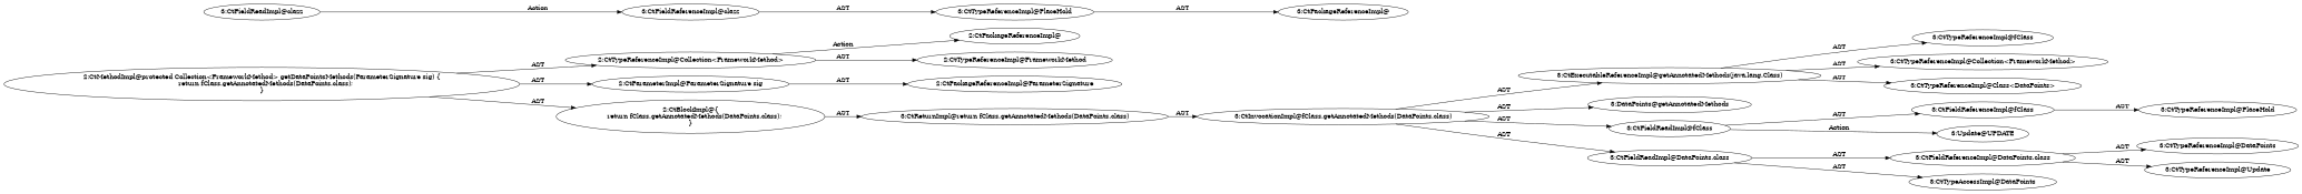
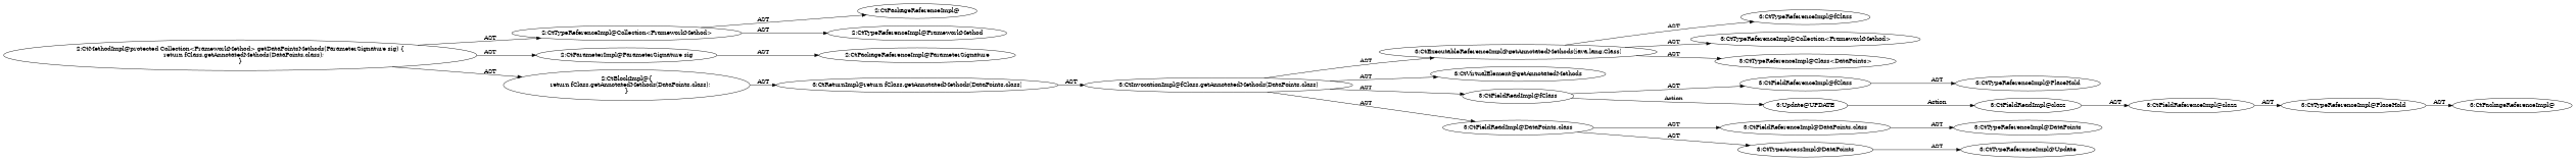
  digraph {
    rankdir=LR
    node [shape=ellipse]
    n1 [label="2:CtTypeReferenceImpl@Collection<FrameworkMethod>"]
    n2 [label="2:CtPackageReferenceImpl@"]
    n3 [label="2:CtTypeReferenceImpl@FrameworkMethod"]
    n4 [label="2:CtParameterImpl@ParameterSignature sig"]
    n5 [label="2:CtPackageReferenceImpl@ParameterSignature"]
    n6 [label="3:CtExecutableReferenceImpl@getAnnotatedMethods(java.lang.Class)"]
    n7 [label="3:CtTypeReferenceImpl@fClass"]
    n8 [label="3:CtTypeReferenceImpl@Collection<FrameworkMethod>"]
    n9 [label="3:CtTypeReferenceImpl@Class<DataPoints>"]
-   n10 [label="3:DataPoints@getAnnotatedMethods"]
+   n10 [label="3:CtVirtualElement@getAnnotatedMethods"]
    n11 [label="3:CtFieldReferenceImpl@fClass"]
    n12 [label="3:CtTypeReferenceImpl@PlaceHold"]
    n13 [label="3:CtFieldReadImpl@fClass"]
    n14 [label="3:Update@UPDATE"]
    n15 [label="3:CtFieldReadImpl@clazz"]
    n16 [label="3:CtFieldReferenceImpl@DataPoints.class"]
    n17 [label="3:CtTypeReferenceImpl@DataPoints"]
    n18 [label="3:CtTypeReferenceImpl@Update"]
    n19 [label="3:CtFieldReadImpl@DataPoints.class"]
    n20 [label="3:CtTypeAccessImpl@DataPoints"]
    n21 [label="3:CtInvocationImpl@fClass.getAnnotatedMethods(DataPoints.class)"]
    n22 [label="3:CtReturnImpl@return fClass.getAnnotatedMethods(DataPoints.class)"]
    n23 [label="2:CtBlockImpl@\{\n    return fClass.getAnnotatedMethods(DataPoints.class);\n\}"]
    n24 [label="2:CtMethodImpl@protected Collection<FrameworkMethod> getDataPointsMethods(ParameterSignature sig) \{\n    return fClass.getAnnotatedMethods(DataPoints.class);\n\}"]
    n25 [label="3:CtFieldReferenceImpl@clazz"]
    n26 [label="3:CtPackageReferenceImpl@"]
    n27 [label="3:CtTypeReferenceImpl@PlaceHold"]
-   n1 -> n2 [label=Action]
+   n1 -> n2 [label=AST]
    n1 -> n3 [label=AST]
    n4 -> n5 [label=AST]
    n6 -> n7 [label=AST]
    n6 -> n8 [label=AST]
    n6 -> n9 [label=AST]
    n11 -> n12 [label=AST]
    n13 -> n11 [label=AST]
    n13 -> n14 [label=Action]
-   n15 -> n25 [label=Action]
+   n14 -> n15 [label=Action]
+   n15 -> n25 [label=AST]
    n16 -> n17 [label=AST]
-   n16 -> n18 [label=AST]
+   n20 -> n18 [label=AST]
    n19 -> n16 [label=AST]
    n19 -> n20 [label=AST]
    n21 -> n6 [label=AST]
    n21 -> n10 [label=AST]
    n21 -> n13 [label=AST]
    n21 -> n19 [label=AST]
    n22 -> n21 [label=AST]
    n23 -> n22 [label=AST]
    n24 -> n1 [label=AST]
    n24 -> n4 [label=AST]
    n24 -> n23 [label=AST]
    n25 -> n27 [label=AST]
    n27 -> n26 [label=AST]
  }
